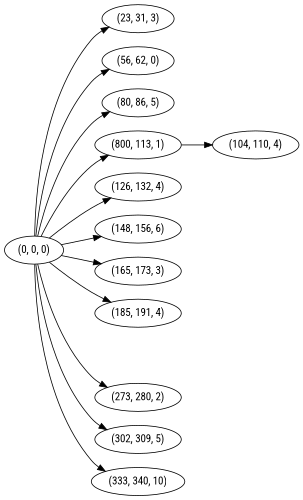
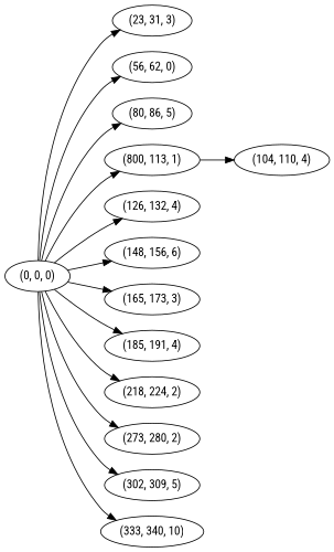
  digraph {
    fontname="Roboto Condensed"
    rankdir=LR
    node [fontname="Roboto Condensed"]
    edge [fontname="Roboto Condensed"]
    "(0, 0, 0)"
    "(23, 31, 3)"
    n3 [label="(56, 62, 0)"]
    "(80, 86, 5)"
    n5 [label="(800, 113, 1)"]
    "(126, 132, 4)"
    "(148, 156, 6)"
    "(165, 173, 3)"
    "(185, 191, 4)"
+   "(218, 224, 2)"
    "(273, 280, 2)"
    "(302, 309, 5)"
    "(333, 340, 10)"
    "(104, 110, 4)"
    "(0, 0, 0)" -> "(23, 31, 3)"
    "(0, 0, 0)" -> n3
    "(0, 0, 0)" -> "(80, 86, 5)"
    "(0, 0, 0)" -> n5
    "(0, 0, 0)" -> "(126, 132, 4)"
    "(0, 0, 0)" -> "(148, 156, 6)"
    "(0, 0, 0)" -> "(165, 173, 3)"
    "(0, 0, 0)" -> "(185, 191, 4)"
+   "(0, 0, 0)" -> "(218, 224, 2)"
    "(0, 0, 0)" -> "(273, 280, 2)"
    "(0, 0, 0)" -> "(302, 309, 5)"
    "(0, 0, 0)" -> "(333, 340, 10)"
    n5 -> "(104, 110, 4)"
  }
